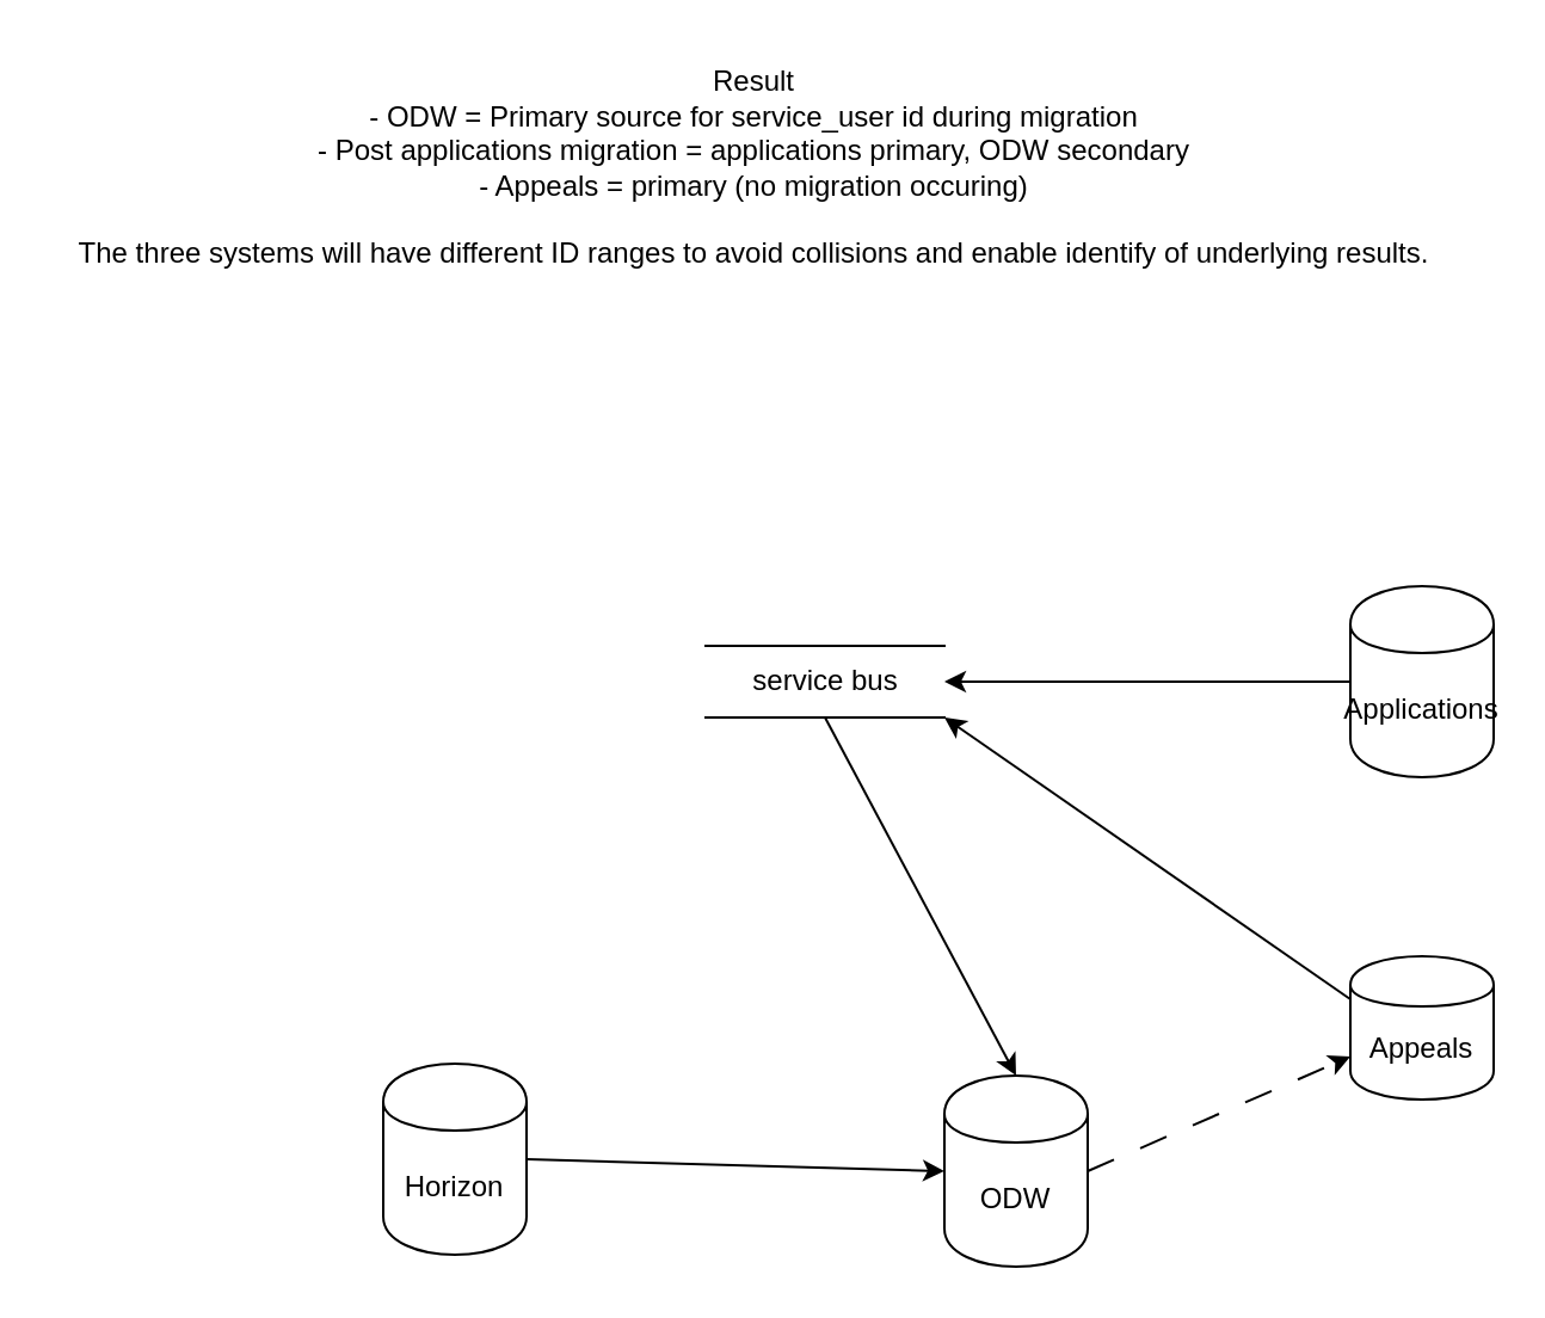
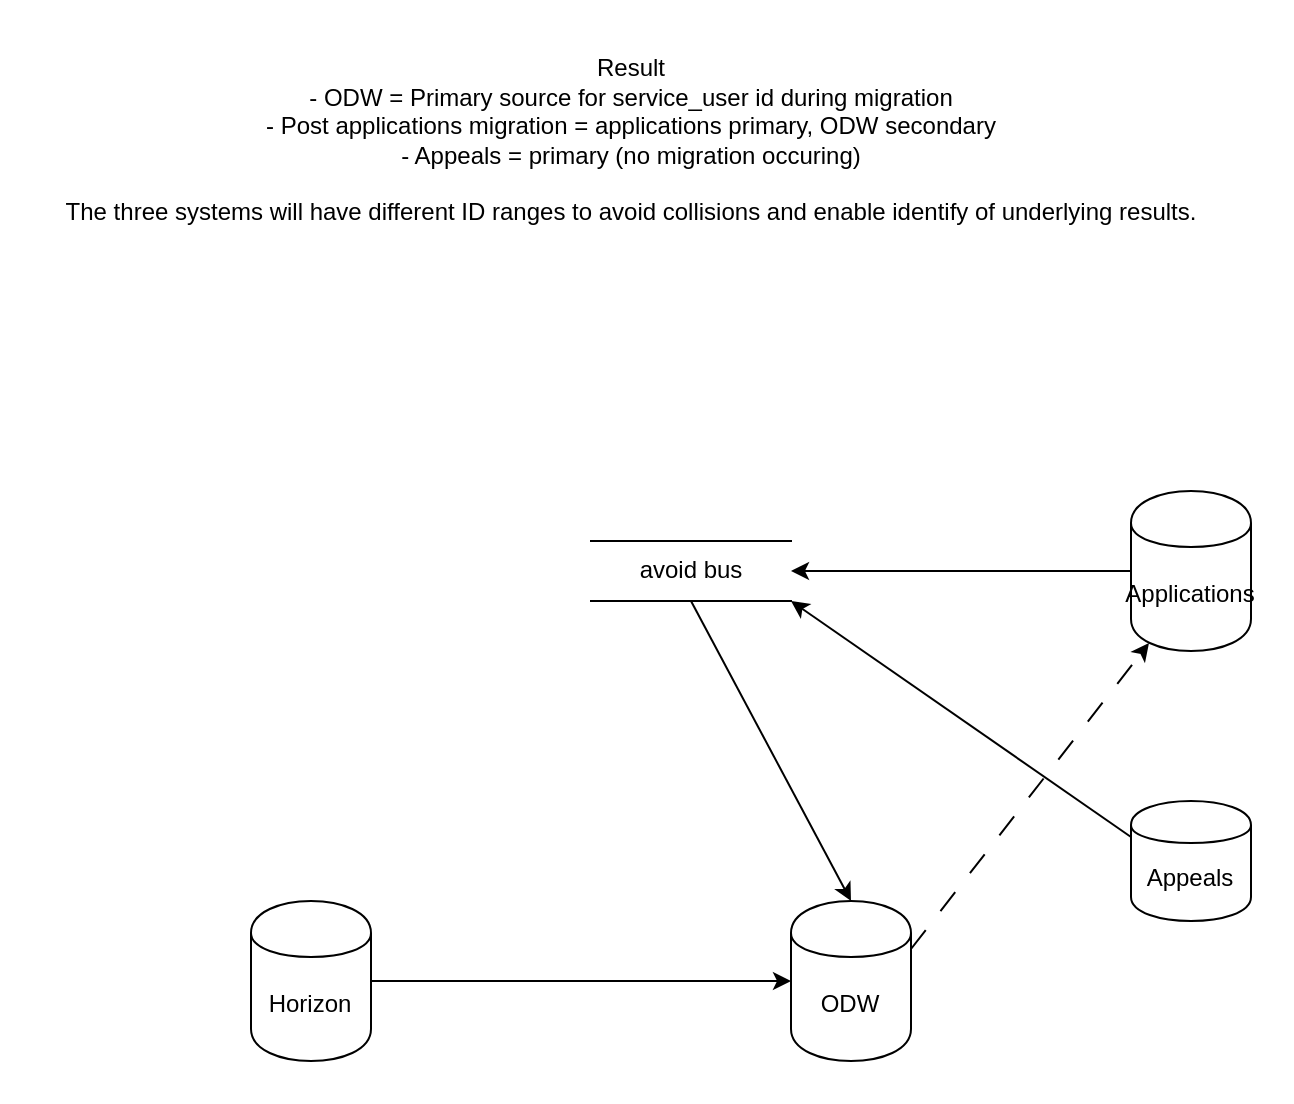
  <mxCell id="0" />
  <mxCell id="1" parent="0" />
- <mxCell id="2" value="Horizon" style="shape=cylinder;whiteSpace=wrap;html=1;boundedLbl=1;backgroundOutline=1;" parent="1" vertex="1"><mxGeometry x="160" y="445" width="60" height="80" as="geometry" /></mxCell>
- <mxCell id="3" value="service bus" style="html=1;dashed=0;whitespace=wrap;shape=partialRectangle;right=0;left=0;" parent="1" vertex="1"><mxGeometry x="295" y="270" width="100" height="30" as="geometry" /></mxCell>
+ <mxCell id="2" value="Horizon" style="shape=cylinder;whiteSpace=wrap;html=1;boundedLbl=1;backgroundOutline=1;" parent="1" vertex="1"><mxGeometry x="125" y="450" width="60" height="80" as="geometry" /></mxCell>
+ <mxCell id="3" value="avoid bus" style="html=1;dashed=0;whitespace=wrap;shape=partialRectangle;right=0;left=0;" parent="1" vertex="1"><mxGeometry x="295" y="270" width="100" height="30" as="geometry" /></mxCell>
  <mxCell id="4" value="ODW" style="shape=cylinder;whiteSpace=wrap;html=1;boundedLbl=1;backgroundOutline=1;" parent="1" vertex="1"><mxGeometry x="395" y="450" width="60" height="80" as="geometry" /></mxCell>
  <mxCell id="5" value="" style="endArrow=classic;html=1;exitX=0.5;exitY=1;exitDx=0;exitDy=0;entryX=0.5;entryY=0;entryDx=0;entryDy=0;" parent="1" source="3" target="4" edge="1"><mxGeometry width="50" height="50" relative="1" as="geometry"><mxPoint x="325" y="390" as="sourcePoint" /><mxPoint x="375" y="340" as="targetPoint" /></mxGeometry></mxCell>
  <mxCell id="6" value="" style="endArrow=classic;html=1;entryX=0;entryY=0.5;entryDx=0;entryDy=0;exitX=1;exitY=0.5;exitDx=0;exitDy=0;" parent="1" source="2" target="4" edge="1"><mxGeometry width="50" height="50" relative="1" as="geometry"><mxPoint x="195" y="660" as="sourcePoint" /><mxPoint x="245" y="610" as="targetPoint" /></mxGeometry></mxCell>
  <mxCell id="7" value="Applications" style="shape=cylinder;whiteSpace=wrap;html=1;boundedLbl=1;backgroundOutline=1;" parent="1" vertex="1"><mxGeometry x="565" y="245" width="60" height="80" as="geometry" /></mxCell>
  <mxCell id="8" value="Appeals" style="shape=cylinder;whiteSpace=wrap;html=1;boundedLbl=1;backgroundOutline=1;" parent="1" vertex="1"><mxGeometry x="565" y="400" width="60" height="60" as="geometry" /></mxCell>
  <mxCell id="9" value="" style="endArrow=classic;html=1;exitX=0;exitY=0.5;exitDx=0;exitDy=0;entryX=1;entryY=0.5;entryDx=0;entryDy=0;" parent="1" source="7" target="3" edge="1"><mxGeometry width="50" height="50" relative="1" as="geometry"><mxPoint x="405" y="200" as="sourcePoint" /><mxPoint x="455" y="150" as="targetPoint" /></mxGeometry></mxCell>
  <mxCell id="10" value="" style="endArrow=classic;html=1;exitX=0;exitY=0.3;exitDx=0;exitDy=0;entryX=1;entryY=1;entryDx=0;entryDy=0;" parent="1" source="8" target="3" edge="1"><mxGeometry width="50" height="50" relative="1" as="geometry"><mxPoint x="575" y="295" as="sourcePoint" /><mxPoint x="405" y="295" as="targetPoint" /></mxGeometry></mxCell>
- <mxCell id="11" value="" style="endArrow=classic;html=1;entryX=0;entryY=0.7;entryDx=0;entryDy=0;exitX=1;exitY=0.5;exitDx=0;exitDy=0;dashed=1;dashPattern=12 12;" parent="1" source="4" target="8" edge="1"><mxGeometry width="50" height="50" relative="1" as="geometry"><mxPoint x="485" y="500" as="sourcePoint" /><mxPoint x="635" y="500" as="targetPoint" /></mxGeometry></mxCell>
+ <mxCell id="12" value="" style="endArrow=classic;html=1;entryX=0.15;entryY=0.95;entryDx=0;entryDy=0;exitX=1;exitY=0.3;exitDx=0;exitDy=0;dashed=1;dashPattern=12 12;entryPerimeter=0;" parent="1" source="4" target="7" edge="1"><mxGeometry width="50" height="50" relative="1" as="geometry"><mxPoint x="385" y="414" as="sourcePoint" /><mxPoint x="575" y="380" as="targetPoint" /></mxGeometry></mxCell>
  <mxCell id="13" value="Result&lt;br&gt;- ODW = Primary source for service_user id during migration&lt;br&gt;- Post applications migration = applications primary, ODW secondary&lt;br&gt;- Appeals = primary (no migration occuring)&lt;br&gt;&lt;br&gt;The three systems will have different ID ranges to avoid collisions and enable identify of underlying results." style="text;html=1;align=center;verticalAlign=middle;resizable=0;points=[];autosize=1;strokeColor=none;fillColor=none;" vertex="1" parent="1"><mxGeometry x="20" y="20" width="590" height="100" as="geometry" /></mxCell>
